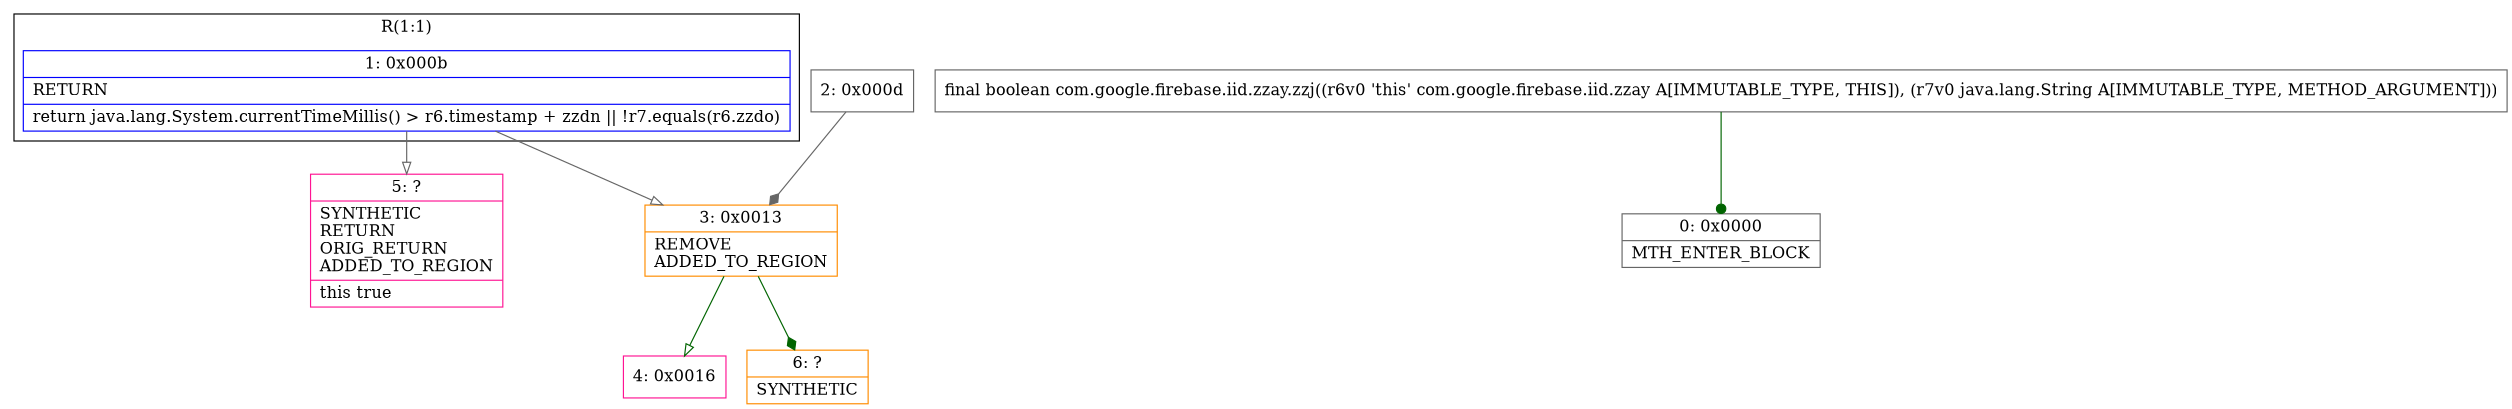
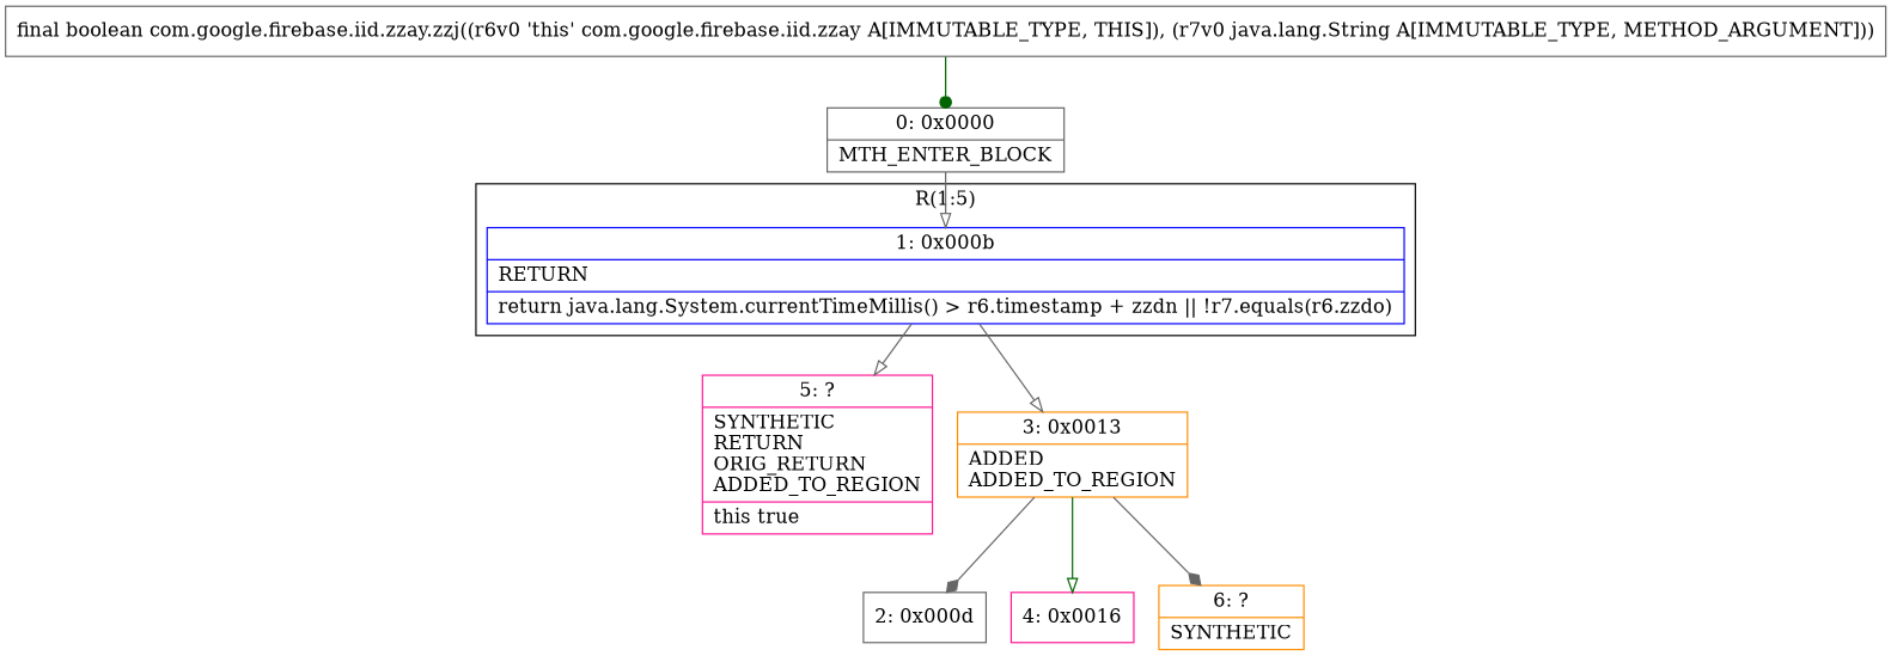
  digraph {
    node [color=gray40 shape=record]
    edge [arrowhead=onormal color=gray40]
    n1 [color=blue label="{1\:\ 0x000b|RETURN\l|return java.lang.System.currentTimeMillis() \> r6.timestamp + zzdn \|\| !r7.equals(r6.zzdo)\l}"]
    n2 [color=deeppink label="{5\:\ ?|SYNTHETIC\lRETURN\lORIG_RETURN\lADDED_TO_REGION\l|this true\l}"]
-   n3 [color=darkorange label="{3\:\ 0x0013|REMOVE\lADDED_TO_REGION\l}"]
+   n3 [color=darkorange label="{3\:\ 0x0013|ADDED\lADDED_TO_REGION\l}"]
    n4 [label="{2\:\ 0x000d}"]
    n5 [label="{0\:\ 0x0000|MTH_ENTER_BLOCK\l}"]
    n6 [color=deeppink label="{4\:\ 0x0016}"]
    n7 [color=darkorange label="{6\:\ ?|SYNTHETIC\l}"]
    n8 [label="{final boolean com.google.firebase.iid.zzay.zzj((r6v0 'this' com.google.firebase.iid.zzay A[IMMUTABLE_TYPE, THIS]), (r7v0 java.lang.String A[IMMUTABLE_TYPE, METHOD_ARGUMENT])) }"]
    subgraph cluster_1 {
-     label="R(1:1)"
+     label="R(1:5)"
      n1
    }
    n1 -> n2
    n1 -> n3
    n3 -> n6 [color=darkgreen]
-   n3 -> n7 [arrowhead=diamond color=darkgreen]
-   n4 -> n3 [arrowhead=diamond]
+   n3 -> n7 [arrowhead=diamond]
+   n3 -> n4 [arrowhead=diamond]
+   n5 -> n1
    n8 -> n5 [arrowhead=dot color=darkgreen]
  }
